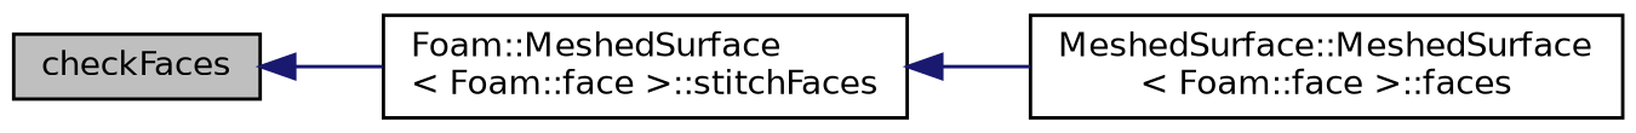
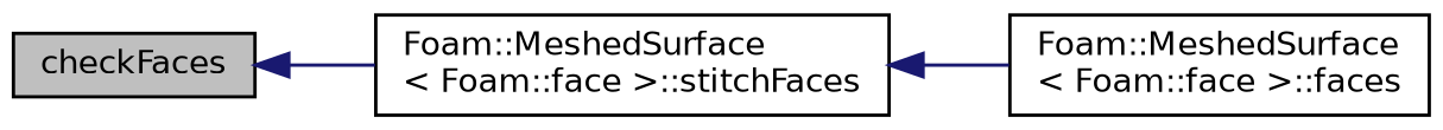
  digraph {
    rankdir=LR
    node [color=black fontname=Helvetica fontsize=10 shape=record]
    edge [color=midnightblue dir=back fontname=Helvetica fontsize=10 labelfontname=Helvetica labelfontsize=10 style=solid]
    n1 [fillcolor=grey75 fontcolor=black height=0.2 label=checkFaces style=filled width=0.4]
    n2 [height=0.2 label="Foam::MeshedSurface\l\< Foam::face \>::stitchFaces" width=0.4]
-   n3 [height=0.2 label="MeshedSurface::MeshedSurface\l\< Foam::face \>::faces" width=0.4]
+   n3 [height=0.2 label="Foam::MeshedSurface\l\< Foam::face \>::faces" width=0.4]
    n1 -> n2
    n2 -> n3
  }
